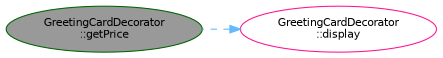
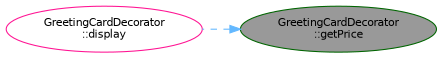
  digraph {
    rankdir=RL
    node [fontname=Helvetica fontsize=10 shape=ellipse style=filled]
    n1 [color=darkgreen fillcolor=grey60 fontcolor=black height=0.2 label="GreetingCardDecorator\l::getPrice" width=0.4]
    n2 [color=deeppink fillcolor=white height=0.2 label="GreetingCardDecorator\l::display" width=0.4]
-   n2 -> n1 [color=steelblue1 dir=back fontname=Helvetica fontsize=10 labelfontname=Helvetica labelfontsize=10 style=dashed]
+   n1 -> n2 [color=steelblue1 dir=back fontname=Helvetica fontsize=10 labelfontname=Helvetica labelfontsize=10 style=dashed]
  }
